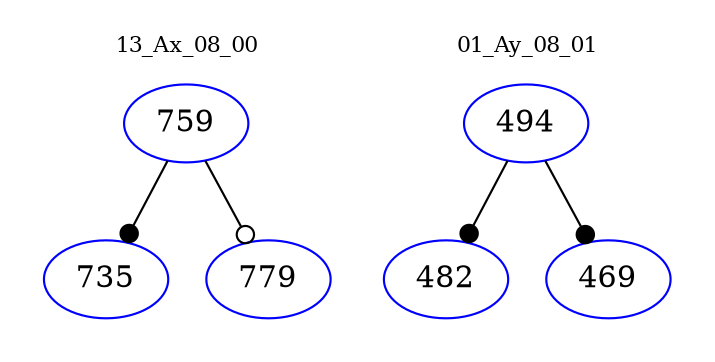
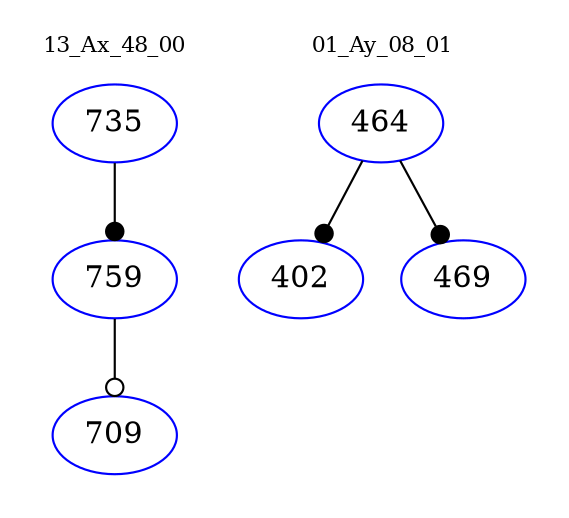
  digraph {
    node [color=blue]
    edge [arrowhead=dot color=black]
    n1 [label=759]
    n2 [label=735]
-   n3 [label=779]
-   n4 [label=494]
-   n5 [label=482]
+   n3 [label=709]
+   n4 [label=464]
+   n5 [label=402]
    n6 [label=469]
    subgraph cluster_1 {
      color=white
      fontsize=10
-     label="13_Ax_08_00"
+     label="13_Ax_48_00"
      n1
      n2
      n3
    }
    subgraph cluster_2 {
      color=white
      fontsize=10
      label="01_Ay_08_01"
      n4
      n5
      n6
    }
-   n1 -> n2
+   n2 -> n1
    n1 -> n3 [arrowhead=odot]
    n4 -> n5
    n4 -> n6
  }
